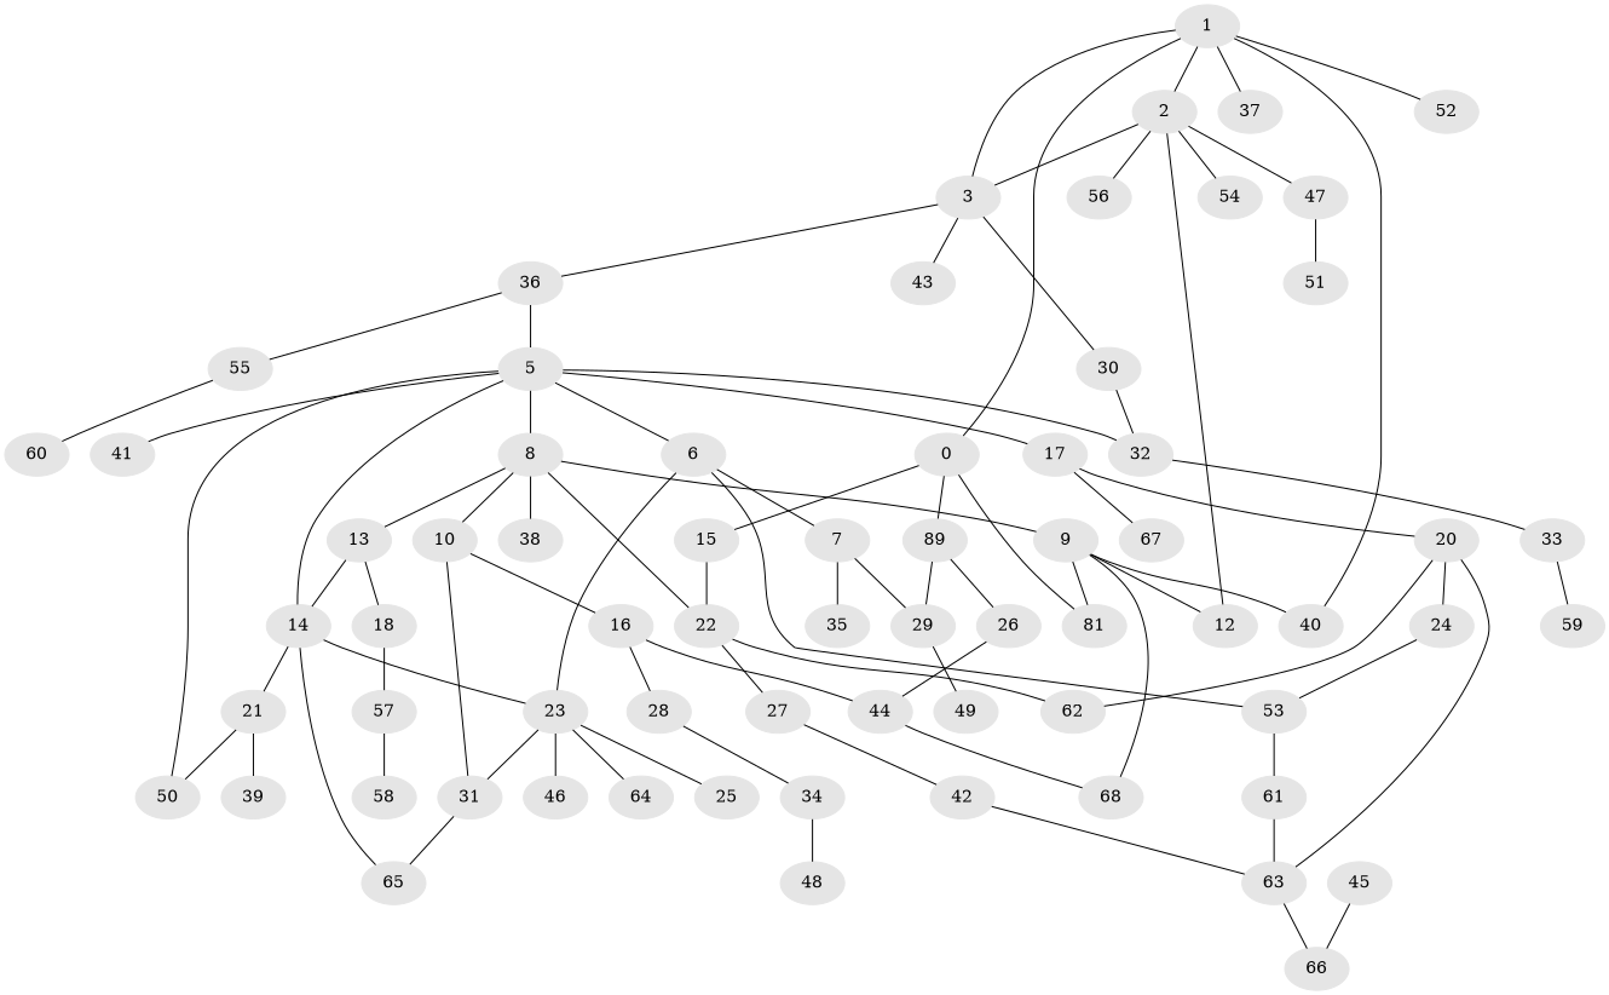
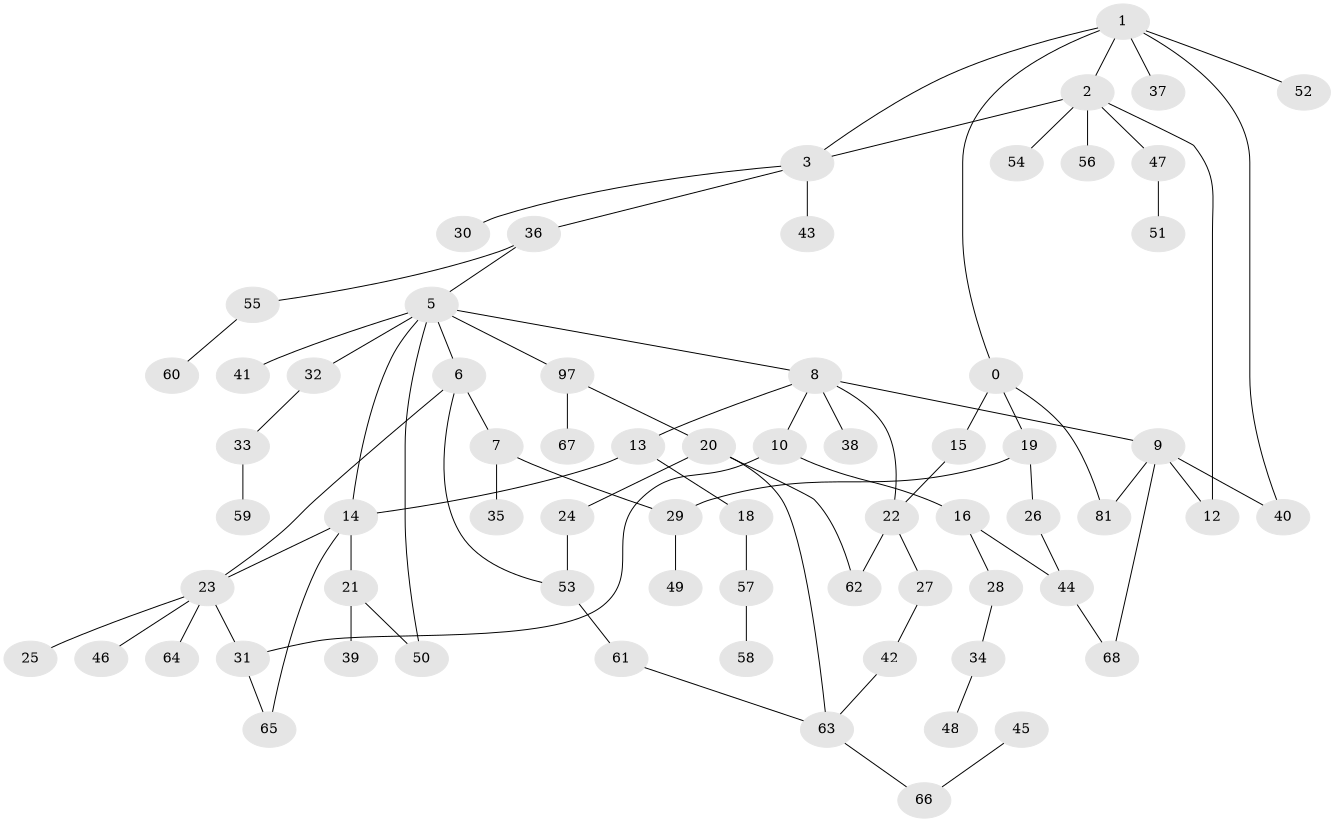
  graph {
    node [color=gray90 style=filled]
    1
    2
    3
    n4 [label=0]
    37
    40
    52
    12
    47
    54
    56
    30
    36
    43
    n15 [label=81]
    15
-   19 [label=89]
+   19
    51
    5
    6
    8
    14
-   17
+   17 [label=97]
    32
    41
    50
    55
    22
    29
    26
    7
    23
    53
    9
    10
    13
    38
    21
    65
    20
    67
    33
    35
    31
    25
    46
    64
    61
    49
    68
    16
    18
    62
    27
    28
    44
    57
    39
    34
    24
    63
    58
    66
    59
    42
    45
    48
    60
    1 -- 2
    1 -- 3
    1 -- n4
    1 -- 37
    1 -- 40
    1 -- 52
    2 -- 3
    2 -- 12
    2 -- 47
    2 -- 54
    2 -- 56
    3 -- 30
    3 -- 36
    3 -- 43
    n4 -- n15
    n4 -- 15
    n4 -- 19
    47 -- 51
-   30 -- 32
    36 -- 5
    36 -- 55
    15 -- 22
    19 -- 29
    19 -- 26
    5 -- 6
    5 -- 8
    5 -- 14
    5 -- 17
    5 -- 32
    5 -- 41
    5 -- 50
    6 -- 7
    6 -- 23
    6 -- 53
    8 -- 22
    8 -- 9
    8 -- 10
    8 -- 13
    8 -- 38
    14 -- 23
    14 -- 21
    14 -- 65
    17 -- 20
    17 -- 67
    32 -- 33
    55 -- 60
    22 -- 62
    22 -- 27
    29 -- 49
    26 -- 44
    7 -- 29
    7 -- 35
    23 -- 31
    23 -- 25
    23 -- 46
    23 -- 64
    53 -- 61
    9 -- 40
    9 -- 12
    9 -- n15
    9 -- 68
    10 -- 31
    10 -- 16
    13 -- 14
    13 -- 18
    21 -- 50
    21 -- 39
    20 -- 62
    20 -- 24
    20 -- 63
    33 -- 59
    31 -- 65
    61 -- 63
    16 -- 28
    16 -- 44
    18 -- 57
    27 -- 42
    28 -- 34
    44 -- 68
    57 -- 58
    34 -- 48
    24 -- 53
    63 -- 66
    42 -- 63
    45 -- 66
  }
